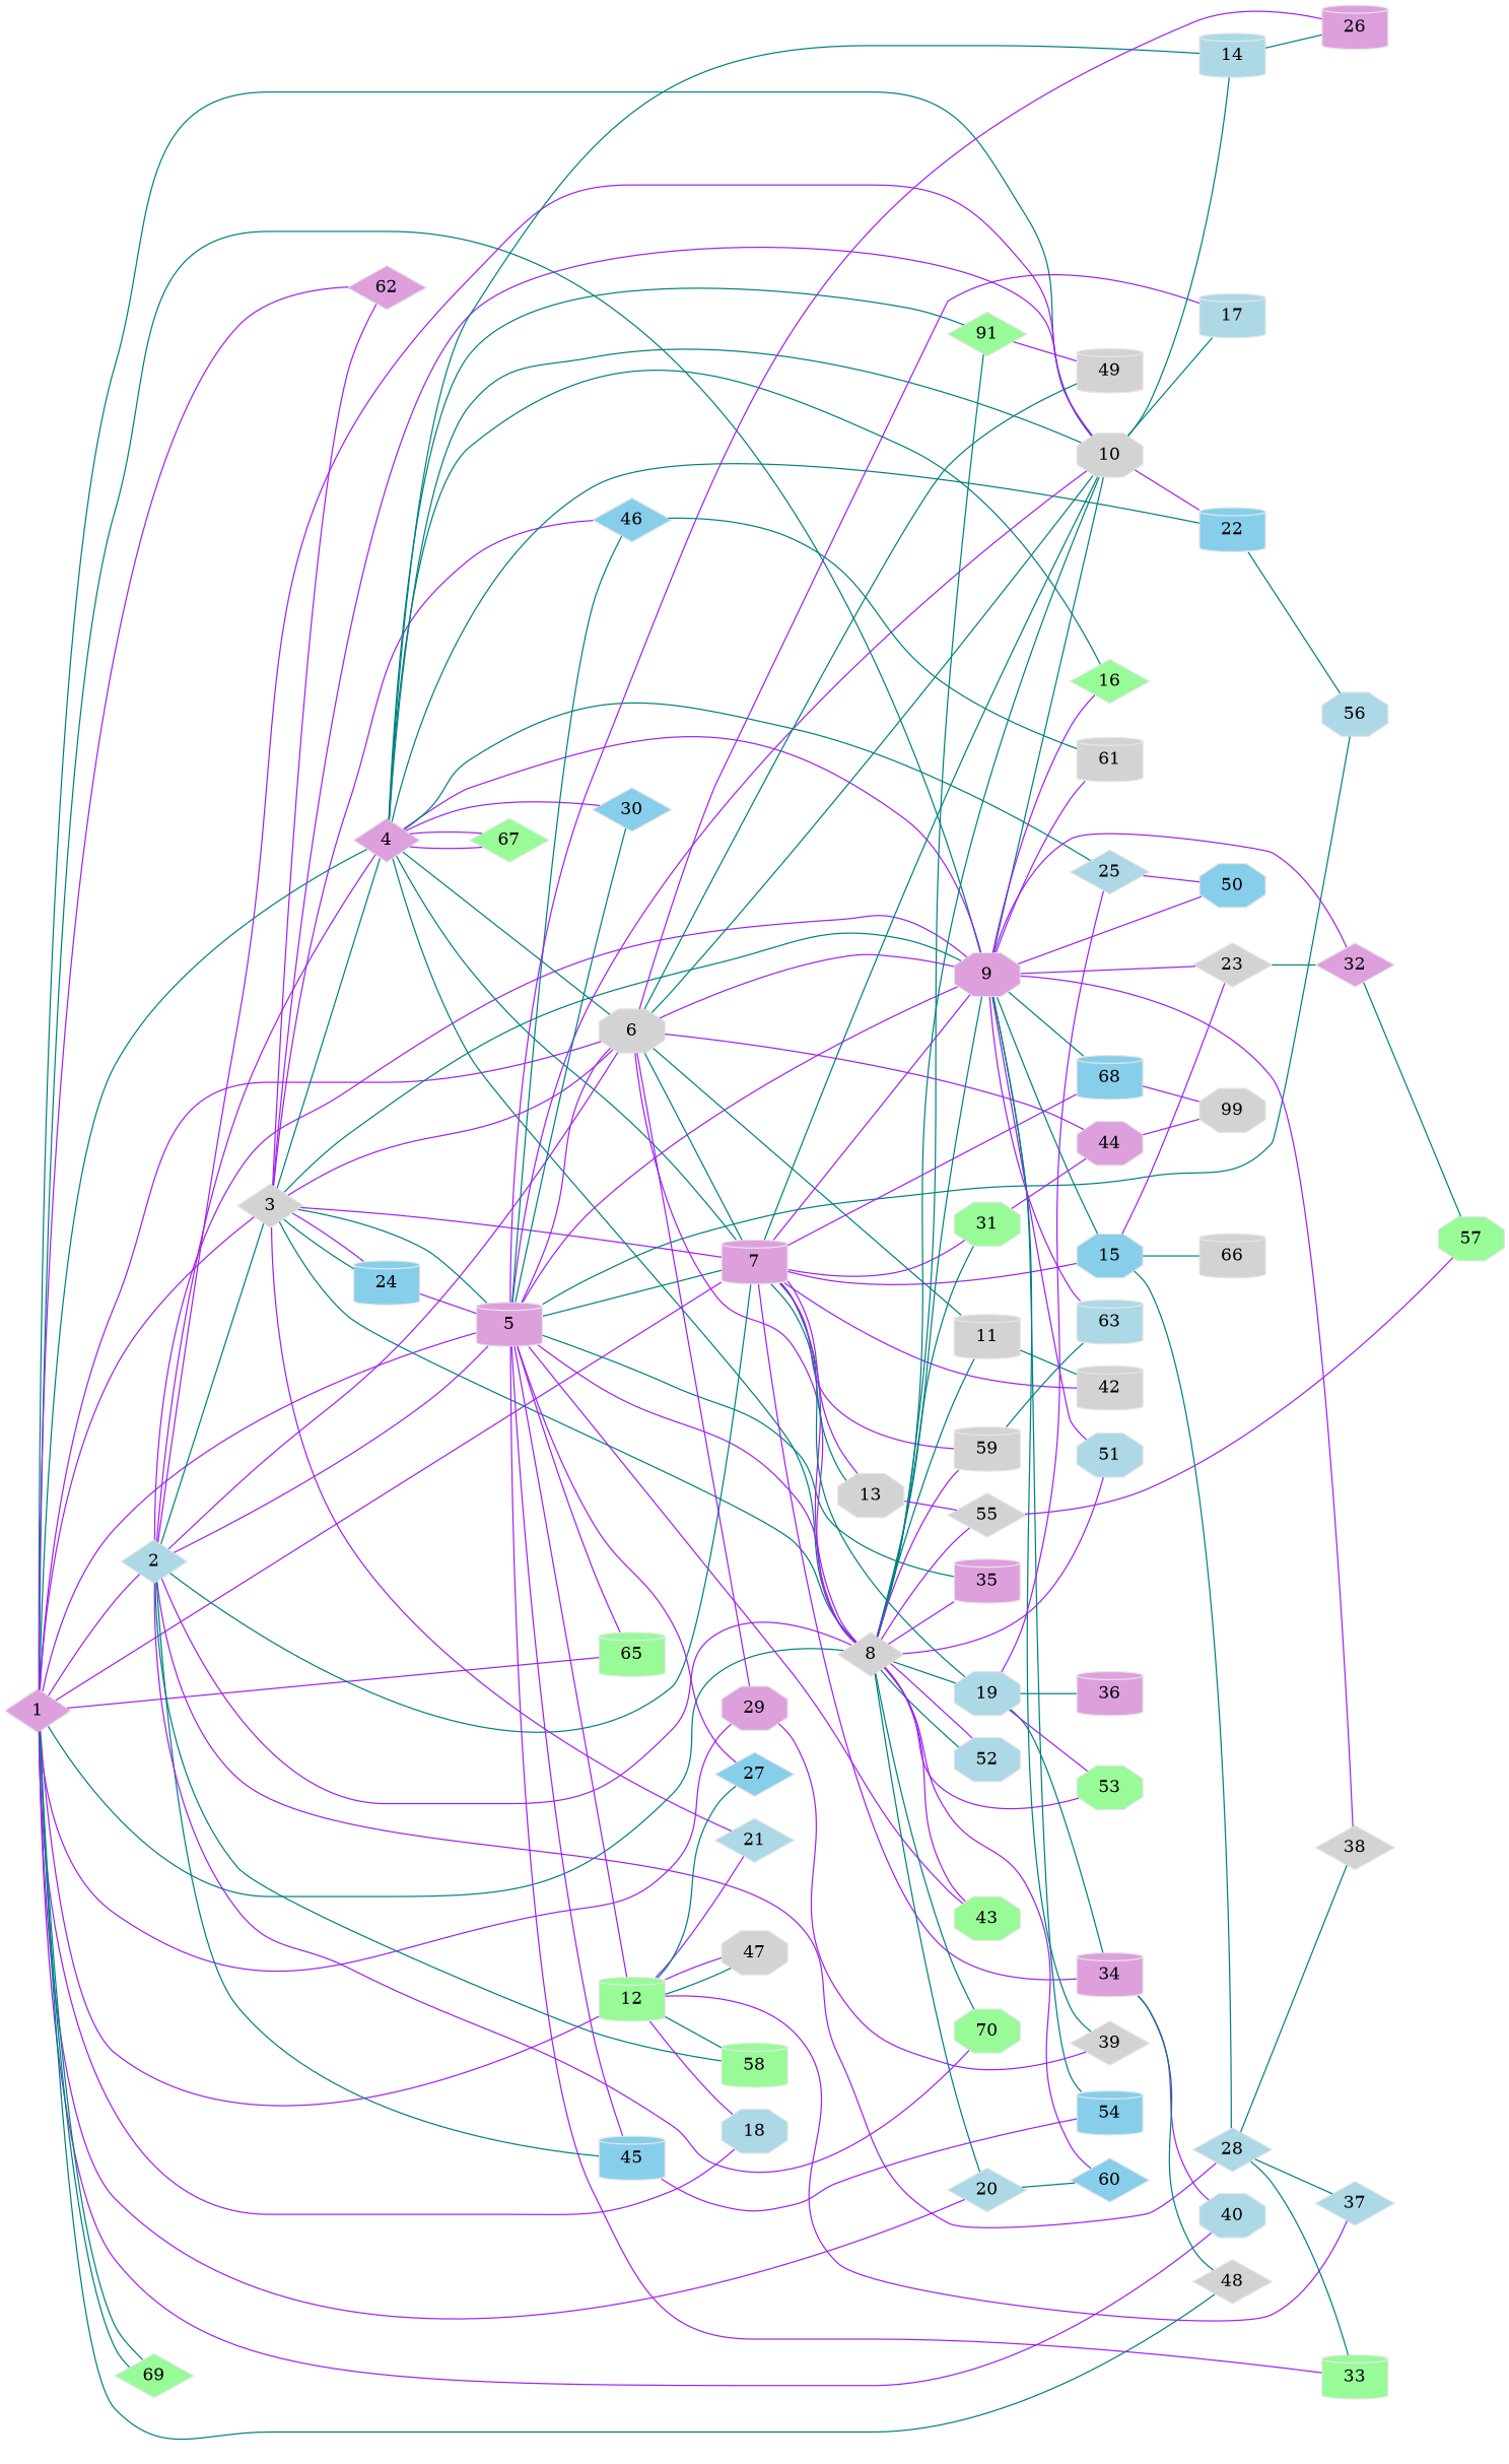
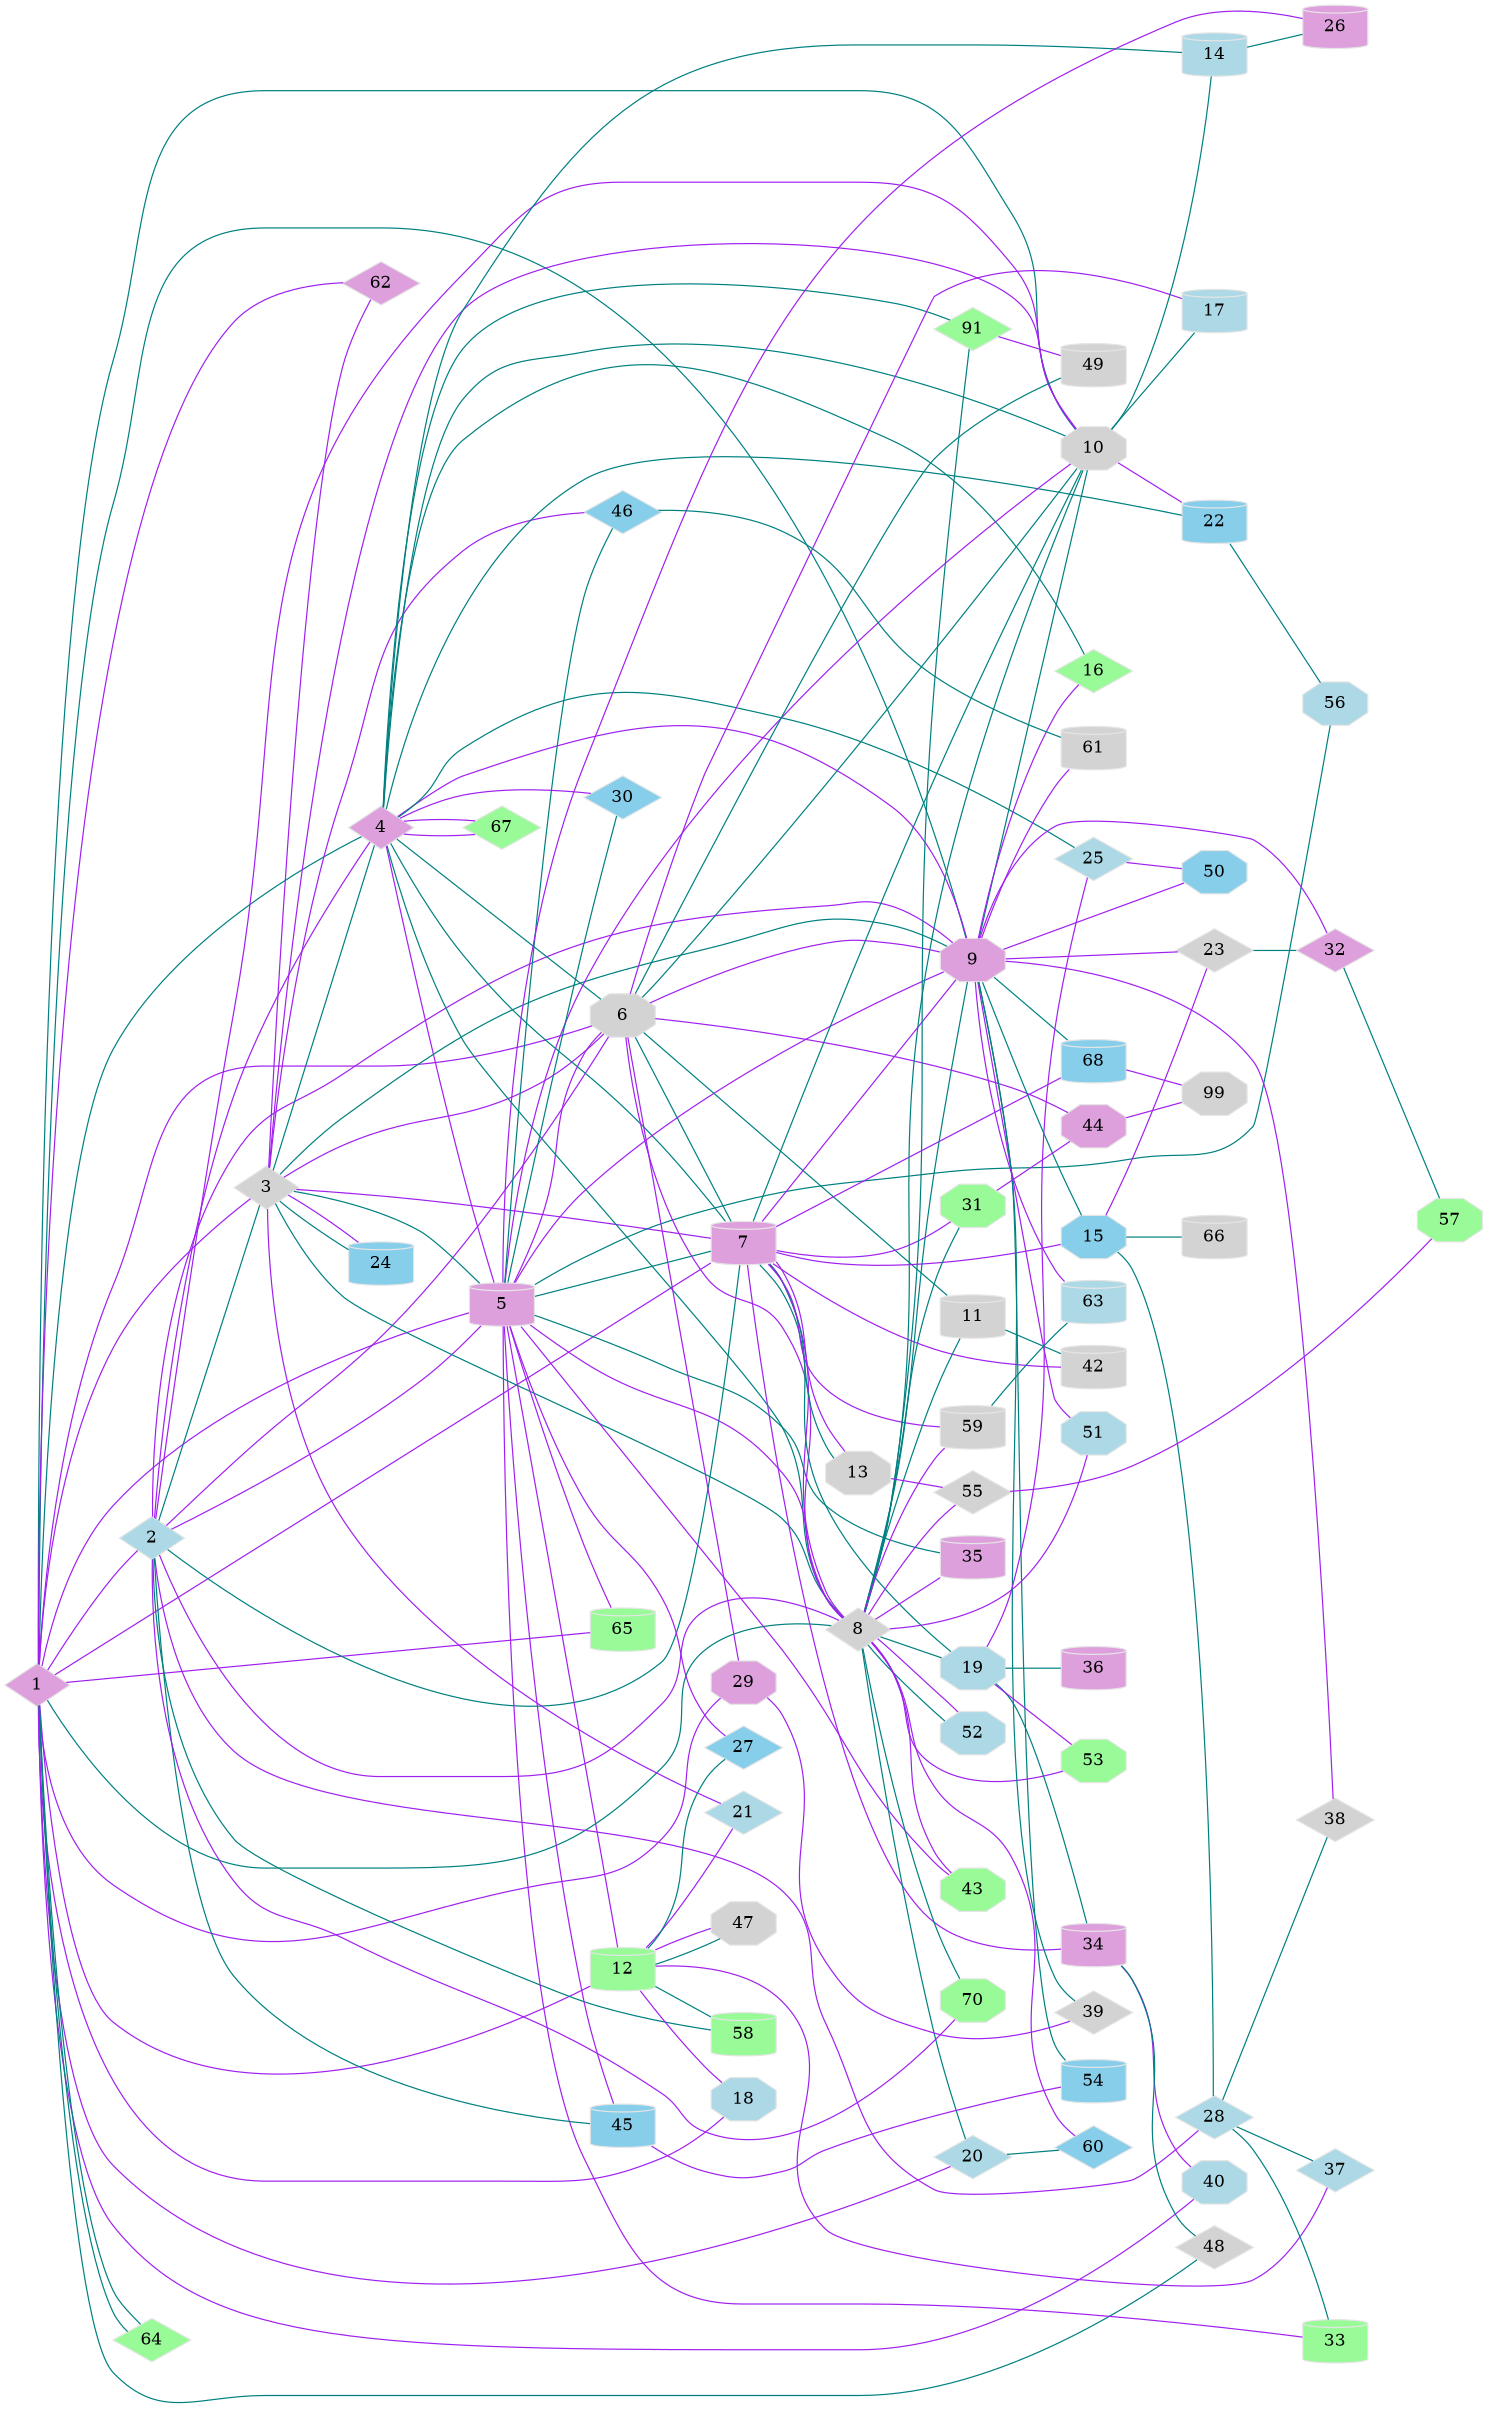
  graph {
    rankdir=LR
    node [color=gray90 fillcolor=lightgrey shape=diamond style=filled]
    edge [color=purple]
    1 [fillcolor=plum]
    2 [fillcolor=lightblue]
    3
    4 [fillcolor=plum]
    5 [fillcolor=plum shape=cylinder]
    6 [shape=octagon]
    7 [fillcolor=plum shape=cylinder]
    8
    9 [fillcolor=plum shape=octagon]
    10 [shape=octagon]
    12 [fillcolor=palegreen shape=cylinder]
    18 [fillcolor=lightblue shape=octagon]
    20 [fillcolor=lightblue]
    29 [fillcolor=plum shape=octagon]
    40 [fillcolor=lightblue shape=octagon]
    48
    62 [fillcolor=plum]
-   64 [fillcolor=palegreen label=69]
+   64 [fillcolor=palegreen]
    65 [fillcolor=palegreen shape=cylinder]
    28 [fillcolor=lightblue]
    45 [fillcolor=skyblue shape=cylinder]
    58 [fillcolor=palegreen shape=cylinder]
    70 [fillcolor=palegreen shape=octagon]
    21 [fillcolor=lightblue]
    24 [fillcolor=skyblue shape=cylinder]
    46 [fillcolor=skyblue]
    14 [fillcolor=lightblue shape=cylinder]
    16 [fillcolor=palegreen]
    22 [fillcolor=skyblue shape=cylinder]
    25 [fillcolor=lightblue]
    30 [fillcolor=skyblue]
    n32 [fillcolor=palegreen label=91]
    67 [fillcolor=palegreen]
    26 [fillcolor=plum shape=cylinder]
    27 [fillcolor=skyblue]
    33 [fillcolor=palegreen shape=cylinder]
    35 [fillcolor=plum shape=cylinder]
    43 [fillcolor=palegreen shape=octagon]
    56 [fillcolor=lightblue shape=octagon]
    11 [shape=cylinder]
    17 [fillcolor=lightblue shape=cylinder]
    44 [fillcolor=plum shape=octagon]
    49 [shape=cylinder]
    13 [shape=octagon]
    15 [fillcolor=skyblue shape=octagon]
    19 [fillcolor=lightblue shape=octagon]
    31 [fillcolor=palegreen shape=octagon]
    34 [fillcolor=plum shape=cylinder]
    42 [shape=cylinder]
    59 [shape=cylinder]
    68 [fillcolor=skyblue shape=cylinder]
    51 [fillcolor=lightblue shape=octagon]
    52 [fillcolor=lightblue shape=octagon]
    53 [fillcolor=palegreen shape=octagon]
    55
    60 [fillcolor=skyblue]
    23
    32 [fillcolor=plum]
    38
    39
    50 [fillcolor=skyblue shape=octagon]
    54 [fillcolor=skyblue shape=cylinder]
    61 [shape=cylinder]
    63 [fillcolor=lightblue shape=cylinder]
    37 [fillcolor=lightblue]
    47 [shape=octagon]
    n67 [label=99 shape=octagon]
    66 [shape=cylinder]
    36 [fillcolor=plum shape=cylinder]
    57 [fillcolor=palegreen shape=octagon]
    1 -- 2
    1 -- 3
    1 -- 4 [color=teal]
    1 -- 5
    1 -- 6
    1 -- 7
    1 -- 8 [color=teal]
    1 -- 9 [color=teal]
    1 -- 10 [color=teal]
    1 -- 12
    1 -- 18
    1 -- 20
    1 -- 29
    1 -- 40
    1 -- 48 [color=teal]
    1 -- 62
    1 -- 64 [color=teal]
    1 -- 64 [color=teal]
    1 -- 65
    2 -- 3 [color=teal]
    2 -- 4
    2 -- 5
    2 -- 6
    2 -- 7 [color=teal]
    2 -- 8
    2 -- 9
    2 -- 10
    2 -- 28
    2 -- 45 [color=teal]
    2 -- 58 [color=teal]
    2 -- 70
    3 -- 4 [color=teal]
    3 -- 5 [color=teal]
    3 -- 6
    3 -- 7
    3 -- 8 [color=teal]
    3 -- 9 [color=teal]
    3 -- 10
    3 -- 62
    3 -- 21
    3 -- 24 [color=teal]
    3 -- 24
    3 -- 46
-   24 -- 5
+   4 -- 5
    4 -- 6 [color=teal]
    4 -- 7 [color=teal]
    4 -- 8 [color=teal]
    4 -- 9
    4 -- 10 [color=teal]
    4 -- 14 [color=teal]
    4 -- 16 [color=teal]
    4 -- 22 [color=teal]
    4 -- 25 [color=teal]
    4 -- 30
    4 -- n32 [color=teal]
    4 -- 67
    4 -- 67
    5 -- 6
    5 -- 7 [color=teal]
    5 -- 8
    5 -- 9
    5 -- 10
    5 -- 12
    5 -- 65
    5 -- 45
    5 -- 46 [color=teal]
    5 -- 30 [color=teal]
    5 -- 26
    5 -- 27
    5 -- 33
    5 -- 35 [color=teal]
    5 -- 43
    5 -- 56 [color=teal]
    6 -- 7 [color=teal]
    6 -- 8
    6 -- 9
    6 -- 10 [color=teal]
    6 -- 29
    6 -- 11 [color=teal]
    6 -- 17
    6 -- 44
    6 -- 49 [color=teal]
    7 -- 8
    7 -- 9
    7 -- 10 [color=teal]
    7 -- 13 [color=teal]
    7 -- 13
    7 -- 15
    7 -- 19 [color=teal]
    7 -- 31
    7 -- 34
    7 -- 42
    7 -- 59
    7 -- 68
    8 -- 9 [color=teal]
    8 -- 10 [color=teal]
    8 -- 20 [color=teal]
    8 -- 70 [color=teal]
    8 -- n32 [color=teal]
    8 -- 35
    8 -- 43
    8 -- 11 [color=teal]
    8 -- 19 [color=teal]
    8 -- 31 [color=teal]
    8 -- 59
    8 -- 51
    8 -- 52 [color=teal]
    8 -- 52
    8 -- 53
    8 -- 55
    8 -- 60
    9 -- 10 [color=teal]
    9 -- 16
    9 -- 15 [color=teal]
    9 -- 68 [color=teal]
    9 -- 51
    9 -- 23
    9 -- 32
    9 -- 38
    9 -- 39 [color=teal]
    9 -- 50
    9 -- 54 [color=teal]
    9 -- 61
    9 -- 63
    10 -- 14 [color=teal]
    10 -- 22
    10 -- 17 [color=teal]
    12 -- 18
    12 -- 58 [color=teal]
    12 -- 21
    12 -- 27 [color=teal]
    12 -- 37
    12 -- 47 [color=teal]
    12 -- 47
    20 -- 60 [color=teal]
    29 -- 39
    28 -- 33 [color=teal]
    28 -- 38 [color=teal]
    28 -- 37 [color=teal]
    45 -- 54
    46 -- 61 [color=teal]
    14 -- 26 [color=teal]
    22 -- 56 [color=teal]
    25 -- 50
    n32 -- 49
    11 -- 42 [color=teal]
    44 -- n67
    13 -- 55
    15 -- 28 [color=teal]
    15 -- 23
    15 -- 66 [color=teal]
    19 -- 25
    19 -- 34 [color=teal]
    19 -- 53
    19 -- 36 [color=teal]
    31 -- 44
    34 -- 40
    34 -- 48 [color=teal]
    59 -- 63 [color=teal]
    68 -- n67
    55 -- 57
    23 -- 32 [color=teal]
    32 -- 57 [color=teal]
  }
